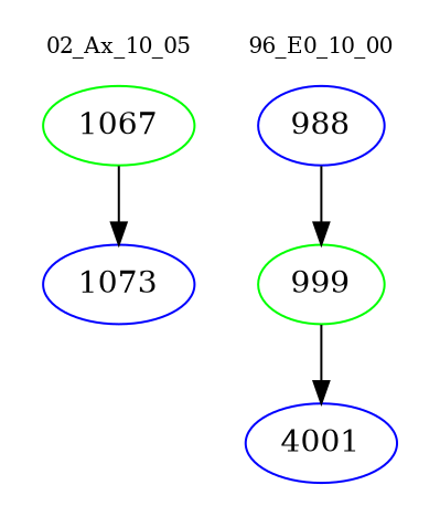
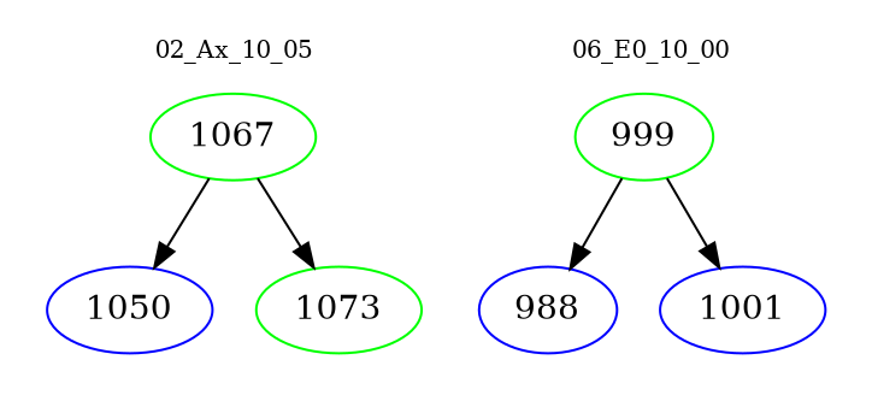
  digraph {
    node [color=green]
    edge [color=black]
    n1 [label=1067]
-   n3 [color=blue label=1073]
+   n2 [color=blue label=1050]
+   n3 [label=1073]
    n4 [label=999]
    n5 [color=blue label=988]
-   n6 [color=blue label=4001]
+   n6 [color=blue label=1001]
    subgraph cluster_1 {
      color=white
      fontsize=10
      label="02_Ax_10_05"
      n1
+     n2
      n3
    }
    subgraph cluster_2 {
      color=white
      fontsize=10
-     label="96_E0_10_00"
+     label="06_E0_10_00"
      n4
      n5
      n6
    }
+   n1 -> n2
    n1 -> n3
-   n5 -> n4
+   n4 -> n5
    n4 -> n6
  }
